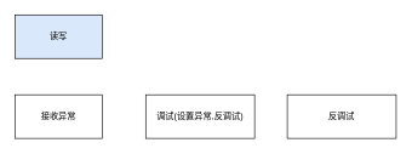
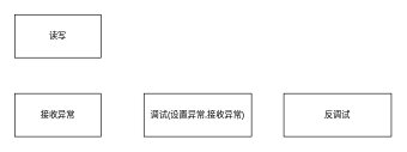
  <mxCell id="0" />
  <mxCell id="1" parent="0" />
- <mxCell id="2" value="读写" style="rounded=0;whiteSpace=wrap;html=1;fillColor=#dae8fc;" parent="1" vertex="1"><mxGeometry x="20" y="20" width="120" height="60" as="geometry" /></mxCell>
+ <mxCell id="2" value="读写" style="rounded=0;whiteSpace=wrap;html=1;" parent="1" vertex="1"><mxGeometry x="20" y="20" width="120" height="60" as="geometry" /></mxCell>
  <mxCell id="3" value="接收异常" style="rounded=0;whiteSpace=wrap;html=1;" parent="1" vertex="1"><mxGeometry x="20" y="130" width="120" height="60" as="geometry" /></mxCell>
- <mxCell id="4" value="调试(设置异常,反调试)" style="rounded=0;whiteSpace=wrap;html=1;" parent="1" vertex="1"><mxGeometry x="200" y="130" width="150" height="60" as="geometry" /></mxCell>
+ <mxCell id="4" value="调试(设置异常,接收异常)" style="rounded=0;whiteSpace=wrap;html=1;" parent="1" vertex="1"><mxGeometry x="200" y="130" width="150" height="60" as="geometry" /></mxCell>
  <mxCell id="5" value="反调试" style="rounded=0;whiteSpace=wrap;html=1;" parent="1" vertex="1"><mxGeometry x="395" y="130" width="150" height="60" as="geometry" /></mxCell>
